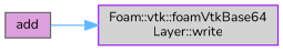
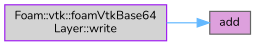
  digraph {
    rankdir=RL
    fontname=Nunito
    node [fontname=Nunito fontsize=10 shape=box style=filled]
    n1 [color=gray40 fillcolor=plum fontcolor=black height=0.2 label=add width=0.4]
    n2 [color=purple fillcolor=lightgrey height=0.2 label="Foam::vtk::foamVtkBase64\lLayer::write" width=0.4]
-   n2 -> n1 [color=steelblue1 dir=back fontname=Nunito fontsize=10 labelfontname=Helvetica labelfontsize=10 style=solid]
+   n1 -> n2 [color=steelblue1 dir=back fontname=Nunito fontsize=10 labelfontname=Helvetica labelfontsize=10 style=solid]
  }
